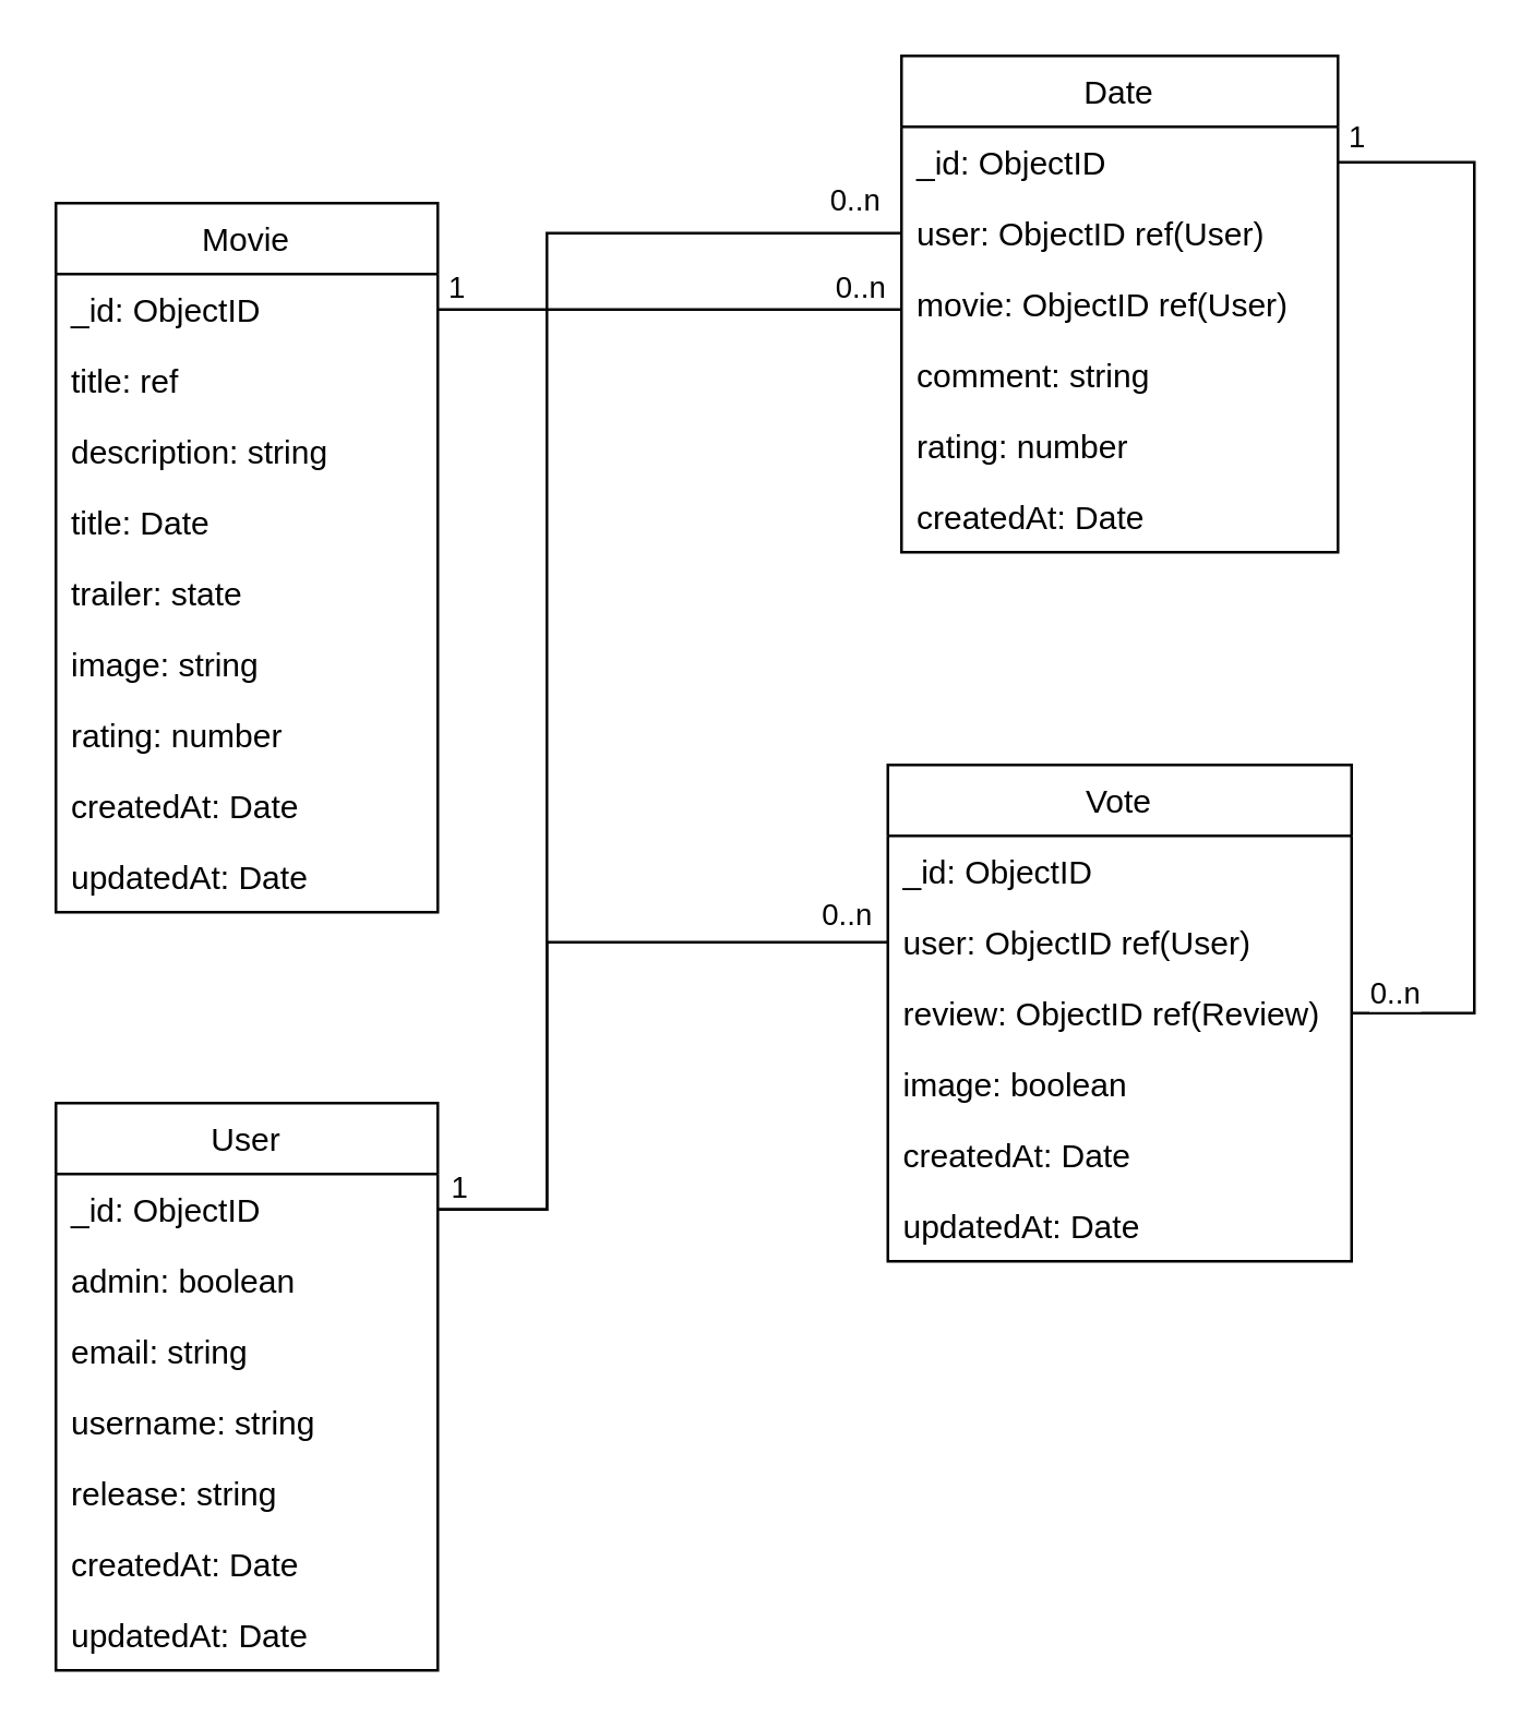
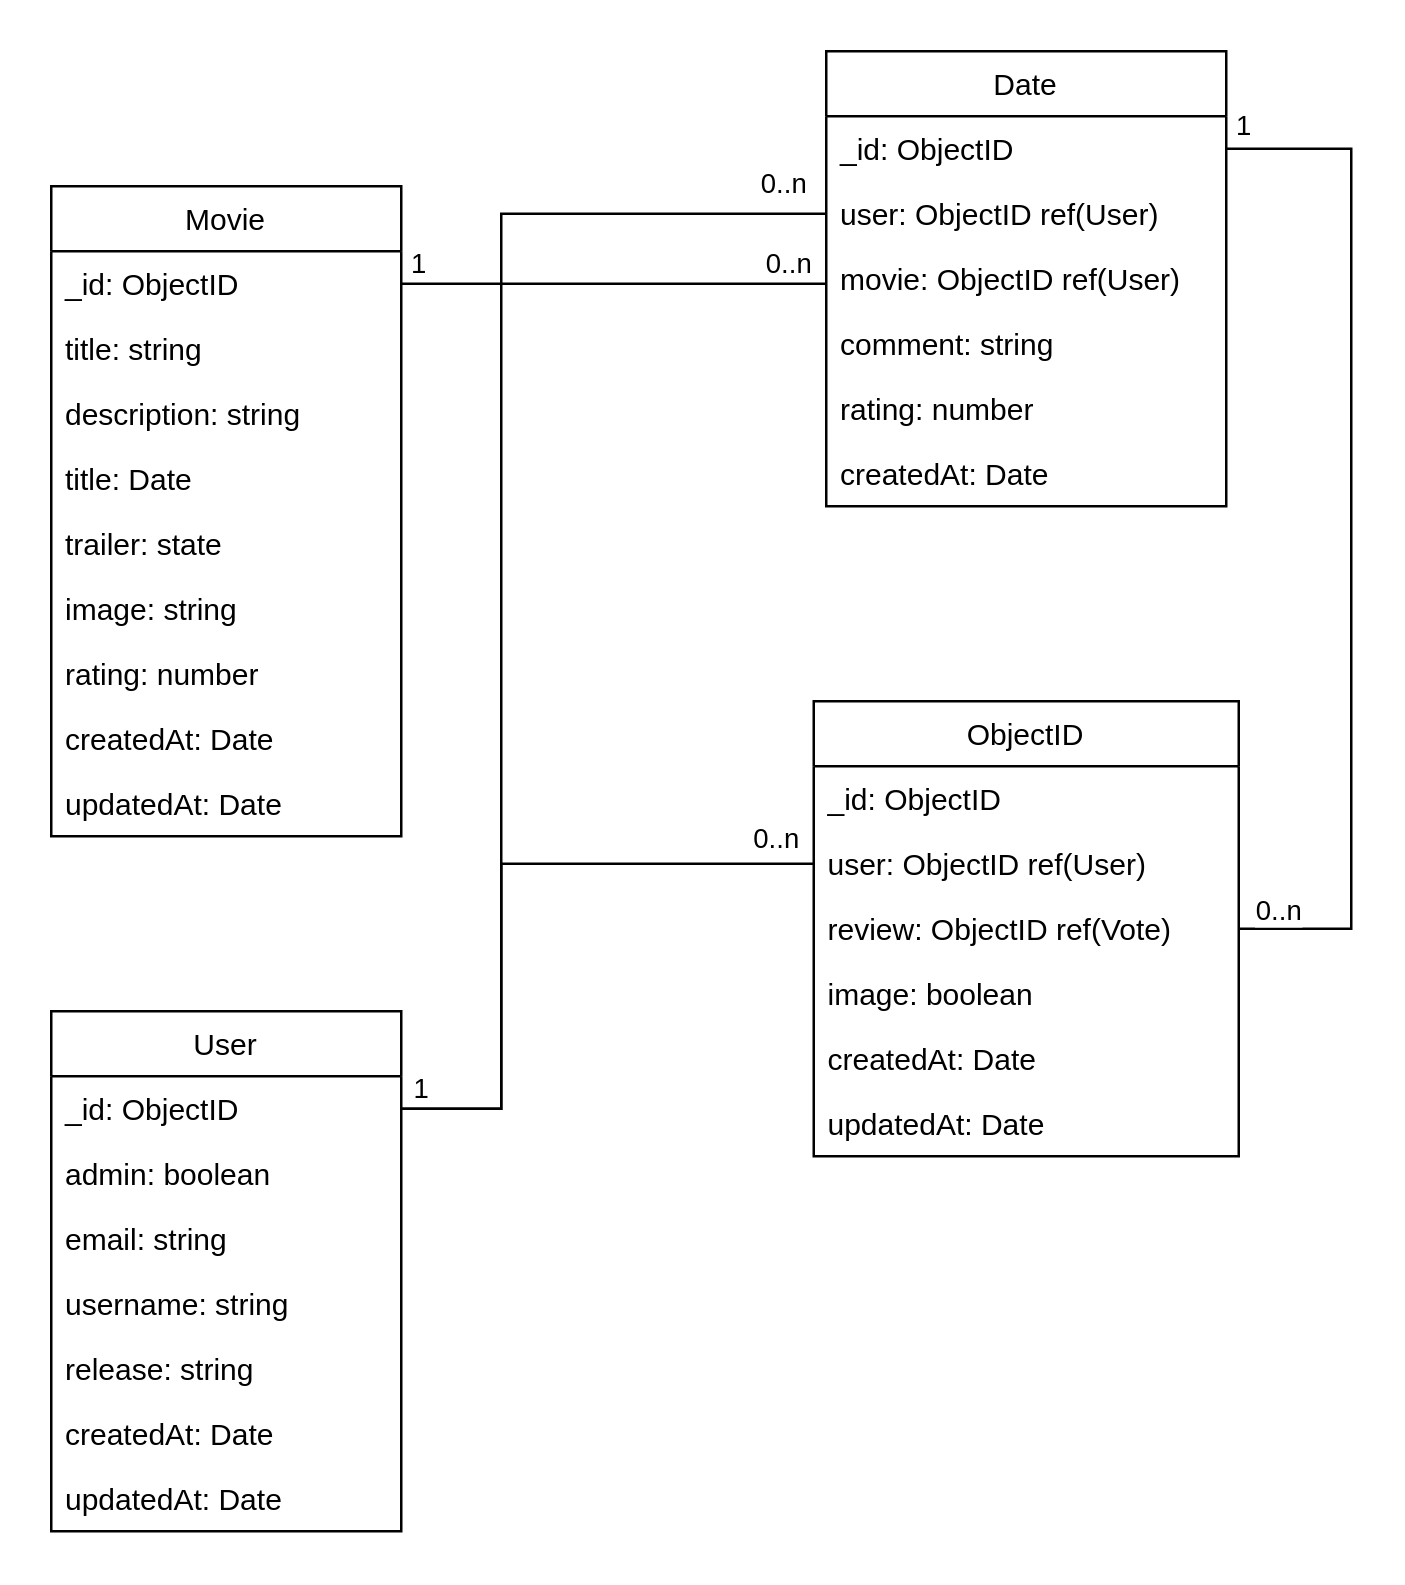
  <mxCell id="0" />
  <mxCell id="1" parent="0" />
  <mxCell id="2" value="Movie" style="swimlane;fontStyle=0;childLayout=stackLayout;horizontal=1;startSize=26;fillColor=none;horizontalStack=0;resizeParent=1;resizeParentMax=0;resizeLast=0;collapsible=1;marginBottom=0;" parent="1" vertex="1"><mxGeometry x="20" y="74" width="140" height="260" as="geometry" /></mxCell>
  <mxCell id="3" value="_id: ObjectID" style="text;strokeColor=none;fillColor=none;align=left;verticalAlign=top;spacingLeft=4;spacingRight=4;overflow=hidden;rotatable=0;points=[[0,0.5],[1,0.5]];portConstraint=eastwest;" parent="2" vertex="1"><mxGeometry y="26" width="140" height="26" as="geometry" /></mxCell>
- <mxCell id="4" value="title: ref" style="text;strokeColor=none;fillColor=none;align=left;verticalAlign=top;spacingLeft=4;spacingRight=4;overflow=hidden;rotatable=0;points=[[0,0.5],[1,0.5]];portConstraint=eastwest;" parent="2" vertex="1"><mxGeometry y="52" width="140" height="26" as="geometry" /></mxCell>
+ <mxCell id="4" value="title: string" style="text;strokeColor=none;fillColor=none;align=left;verticalAlign=top;spacingLeft=4;spacingRight=4;overflow=hidden;rotatable=0;points=[[0,0.5],[1,0.5]];portConstraint=eastwest;" parent="2" vertex="1"><mxGeometry y="52" width="140" height="26" as="geometry" /></mxCell>
  <mxCell id="5" value="description: string" style="text;strokeColor=none;fillColor=none;align=left;verticalAlign=top;spacingLeft=4;spacingRight=4;overflow=hidden;rotatable=0;points=[[0,0.5],[1,0.5]];portConstraint=eastwest;" vertex="1" parent="2"><mxGeometry y="78" width="140" height="26" as="geometry" /></mxCell>
  <mxCell id="6" value="title: Date" style="text;strokeColor=none;fillColor=none;align=left;verticalAlign=top;spacingLeft=4;spacingRight=4;overflow=hidden;rotatable=0;points=[[0,0.5],[1,0.5]];portConstraint=eastwest;" vertex="1" parent="2"><mxGeometry y="104" width="140" height="26" as="geometry" /></mxCell>
  <mxCell id="7" value="trailer: state" style="text;strokeColor=none;fillColor=none;align=left;verticalAlign=top;spacingLeft=4;spacingRight=4;overflow=hidden;rotatable=0;points=[[0,0.5],[1,0.5]];portConstraint=eastwest;" vertex="1" parent="2"><mxGeometry y="130" width="140" height="26" as="geometry" /></mxCell>
  <mxCell id="8" value="image: string" style="text;strokeColor=none;fillColor=none;align=left;verticalAlign=top;spacingLeft=4;spacingRight=4;overflow=hidden;rotatable=0;points=[[0,0.5],[1,0.5]];portConstraint=eastwest;" parent="2" vertex="1"><mxGeometry y="156" width="140" height="26" as="geometry" /></mxCell>
  <mxCell id="9" value="rating: number" style="text;strokeColor=none;fillColor=none;align=left;verticalAlign=top;spacingLeft=4;spacingRight=4;overflow=hidden;rotatable=0;points=[[0,0.5],[1,0.5]];portConstraint=eastwest;" vertex="1" parent="2"><mxGeometry y="182" width="140" height="26" as="geometry" /></mxCell>
  <mxCell id="10" value="createdAt: Date" style="text;strokeColor=none;fillColor=none;align=left;verticalAlign=top;spacingLeft=4;spacingRight=4;overflow=hidden;rotatable=0;points=[[0,0.5],[1,0.5]];portConstraint=eastwest;" vertex="1" parent="2"><mxGeometry y="208" width="140" height="26" as="geometry" /></mxCell>
  <mxCell id="11" value="updatedAt: Date" style="text;strokeColor=none;fillColor=none;align=left;verticalAlign=top;spacingLeft=4;spacingRight=4;overflow=hidden;rotatable=0;points=[[0,0.5],[1,0.5]];portConstraint=eastwest;" vertex="1" parent="2"><mxGeometry y="234" width="140" height="26" as="geometry" /></mxCell>
  <mxCell id="12" value="Date" style="swimlane;fontStyle=0;childLayout=stackLayout;horizontal=1;startSize=26;fillColor=none;horizontalStack=0;resizeParent=1;resizeParentMax=0;resizeLast=0;collapsible=1;marginBottom=0;" vertex="1" parent="1"><mxGeometry x="330" y="20" width="160" height="182" as="geometry" /></mxCell>
  <mxCell id="13" value="_id: ObjectID" style="text;strokeColor=none;fillColor=none;align=left;verticalAlign=top;spacingLeft=4;spacingRight=4;overflow=hidden;rotatable=0;points=[[0,0.5],[1,0.5]];portConstraint=eastwest;" vertex="1" parent="12"><mxGeometry y="26" width="160" height="26" as="geometry" /></mxCell>
  <mxCell id="14" value="user: ObjectID ref(User)" style="text;strokeColor=none;fillColor=none;align=left;verticalAlign=top;spacingLeft=4;spacingRight=4;overflow=hidden;rotatable=0;points=[[0,0.5],[1,0.5]];portConstraint=eastwest;" vertex="1" parent="12"><mxGeometry y="52" width="160" height="26" as="geometry" /></mxCell>
  <mxCell id="15" value="movie: ObjectID ref(User)" style="text;strokeColor=none;fillColor=none;align=left;verticalAlign=top;spacingLeft=4;spacingRight=4;overflow=hidden;rotatable=0;points=[[0,0.5],[1,0.5]];portConstraint=eastwest;" vertex="1" parent="12"><mxGeometry y="78" width="160" height="26" as="geometry" /></mxCell>
  <mxCell id="16" value="comment: string" style="text;strokeColor=none;fillColor=none;align=left;verticalAlign=top;spacingLeft=4;spacingRight=4;overflow=hidden;rotatable=0;points=[[0,0.5],[1,0.5]];portConstraint=eastwest;" vertex="1" parent="12"><mxGeometry y="104" width="160" height="26" as="geometry" /></mxCell>
  <mxCell id="17" value="rating: number" style="text;strokeColor=none;fillColor=none;align=left;verticalAlign=top;spacingLeft=4;spacingRight=4;overflow=hidden;rotatable=0;points=[[0,0.5],[1,0.5]];portConstraint=eastwest;" vertex="1" parent="12"><mxGeometry y="130" width="160" height="26" as="geometry" /></mxCell>
  <mxCell id="18" value="createdAt: Date" style="text;strokeColor=none;fillColor=none;align=left;verticalAlign=top;spacingLeft=4;spacingRight=4;overflow=hidden;rotatable=0;points=[[0,0.5],[1,0.5]];portConstraint=eastwest;" vertex="1" parent="12"><mxGeometry y="156" width="160" height="26" as="geometry" /></mxCell>
  <mxCell id="19" value="User" style="swimlane;fontStyle=0;childLayout=stackLayout;horizontal=1;startSize=26;fillColor=none;horizontalStack=0;resizeParent=1;resizeParentMax=0;resizeLast=0;collapsible=1;marginBottom=0;" vertex="1" parent="1"><mxGeometry x="20" y="404" width="140" height="208" as="geometry" /></mxCell>
  <mxCell id="20" value="_id: ObjectID" style="text;strokeColor=none;fillColor=none;align=left;verticalAlign=top;spacingLeft=4;spacingRight=4;overflow=hidden;rotatable=0;points=[[0,0.5],[1,0.5]];portConstraint=eastwest;" vertex="1" parent="19"><mxGeometry y="26" width="140" height="26" as="geometry" /></mxCell>
  <mxCell id="21" value="admin: boolean" style="text;strokeColor=none;fillColor=none;align=left;verticalAlign=top;spacingLeft=4;spacingRight=4;overflow=hidden;rotatable=0;points=[[0,0.5],[1,0.5]];portConstraint=eastwest;" vertex="1" parent="19"><mxGeometry y="52" width="140" height="26" as="geometry" /></mxCell>
  <mxCell id="22" value="email: string   " style="text;strokeColor=none;fillColor=none;align=left;verticalAlign=top;spacingLeft=4;spacingRight=4;overflow=hidden;rotatable=0;points=[[0,0.5],[1,0.5]];portConstraint=eastwest;" vertex="1" parent="19"><mxGeometry y="78" width="140" height="26" as="geometry" /></mxCell>
  <mxCell id="23" value="username: string" style="text;strokeColor=none;fillColor=none;align=left;verticalAlign=top;spacingLeft=4;spacingRight=4;overflow=hidden;rotatable=0;points=[[0,0.5],[1,0.5]];portConstraint=eastwest;" vertex="1" parent="19"><mxGeometry y="104" width="140" height="26" as="geometry" /></mxCell>
  <mxCell id="24" value="release: string" style="text;strokeColor=none;fillColor=none;align=left;verticalAlign=top;spacingLeft=4;spacingRight=4;overflow=hidden;rotatable=0;points=[[0,0.5],[1,0.5]];portConstraint=eastwest;" vertex="1" parent="19"><mxGeometry y="130" width="140" height="26" as="geometry" /></mxCell>
  <mxCell id="25" value="createdAt: Date" style="text;strokeColor=none;fillColor=none;align=left;verticalAlign=top;spacingLeft=4;spacingRight=4;overflow=hidden;rotatable=0;points=[[0,0.5],[1,0.5]];portConstraint=eastwest;" vertex="1" parent="19"><mxGeometry y="156" width="140" height="26" as="geometry" /></mxCell>
  <mxCell id="26" value="updatedAt: Date" style="text;strokeColor=none;fillColor=none;align=left;verticalAlign=top;spacingLeft=4;spacingRight=4;overflow=hidden;rotatable=0;points=[[0,0.5],[1,0.5]];portConstraint=eastwest;" vertex="1" parent="19"><mxGeometry y="182" width="140" height="26" as="geometry" /></mxCell>
- <mxCell id="27" value="Vote" style="swimlane;fontStyle=0;childLayout=stackLayout;horizontal=1;startSize=26;fillColor=none;horizontalStack=0;resizeParent=1;resizeParentMax=0;resizeLast=0;collapsible=1;marginBottom=0;" vertex="1" parent="1"><mxGeometry x="325" y="280" width="170" height="182" as="geometry" /></mxCell>
+ <mxCell id="27" value="ObjectID" style="swimlane;fontStyle=0;childLayout=stackLayout;horizontal=1;startSize=26;fillColor=none;horizontalStack=0;resizeParent=1;resizeParentMax=0;resizeLast=0;collapsible=1;marginBottom=0;" vertex="1" parent="1"><mxGeometry x="325" y="280" width="170" height="182" as="geometry" /></mxCell>
  <mxCell id="28" value="_id: ObjectID" style="text;strokeColor=none;fillColor=none;align=left;verticalAlign=top;spacingLeft=4;spacingRight=4;overflow=hidden;rotatable=0;points=[[0,0.5],[1,0.5]];portConstraint=eastwest;" vertex="1" parent="27"><mxGeometry y="26" width="170" height="26" as="geometry" /></mxCell>
  <mxCell id="29" value="user: ObjectID ref(User)" style="text;strokeColor=none;fillColor=none;align=left;verticalAlign=top;spacingLeft=4;spacingRight=4;overflow=hidden;rotatable=0;points=[[0,0.5],[1,0.5]];portConstraint=eastwest;" vertex="1" parent="27"><mxGeometry y="52" width="170" height="26" as="geometry" /></mxCell>
- <mxCell id="30" value="review: ObjectID ref(Review)" style="text;strokeColor=none;fillColor=none;align=left;verticalAlign=top;spacingLeft=4;spacingRight=4;overflow=hidden;rotatable=0;points=[[0,0.5],[1,0.5]];portConstraint=eastwest;" vertex="1" parent="27"><mxGeometry y="78" width="170" height="26" as="geometry" /></mxCell>
+ <mxCell id="30" value="review: ObjectID ref(Vote)" style="text;strokeColor=none;fillColor=none;align=left;verticalAlign=top;spacingLeft=4;spacingRight=4;overflow=hidden;rotatable=0;points=[[0,0.5],[1,0.5]];portConstraint=eastwest;" vertex="1" parent="27"><mxGeometry y="78" width="170" height="26" as="geometry" /></mxCell>
  <mxCell id="31" value="image: boolean" style="text;strokeColor=none;fillColor=none;align=left;verticalAlign=top;spacingLeft=4;spacingRight=4;overflow=hidden;rotatable=0;points=[[0,0.5],[1,0.5]];portConstraint=eastwest;" vertex="1" parent="27"><mxGeometry y="104" width="170" height="26" as="geometry" /></mxCell>
  <mxCell id="32" value="createdAt: Date" style="text;strokeColor=none;fillColor=none;align=left;verticalAlign=top;spacingLeft=4;spacingRight=4;overflow=hidden;rotatable=0;points=[[0,0.5],[1,0.5]];portConstraint=eastwest;" vertex="1" parent="27"><mxGeometry y="130" width="170" height="26" as="geometry" /></mxCell>
  <mxCell id="33" value="updatedAt: Date" style="text;strokeColor=none;fillColor=none;align=left;verticalAlign=top;spacingLeft=4;spacingRight=4;overflow=hidden;rotatable=0;points=[[0,0.5],[1,0.5]];portConstraint=eastwest;" vertex="1" parent="27"><mxGeometry y="156" width="170" height="26" as="geometry" /></mxCell>
  <mxCell id="34" style="edgeStyle=orthogonalEdgeStyle;rounded=0;html=1;endArrow=none;endFill=0;entryX=1;entryY=0.5;entryDx=0;entryDy=0;" edge="1" parent="1" source="14" target="20"><mxGeometry relative="1" as="geometry"><Array as="points"><mxPoint x="200" y="85" /><mxPoint x="200" y="443" /></Array><mxPoint x="30" y="334" as="targetPoint" /></mxGeometry></mxCell>
  <mxCell id="35" value="0..n" style="edgeLabel;html=1;align=center;verticalAlign=middle;resizable=0;points=[];" connectable="0" vertex="1" parent="34"><mxGeometry x="-0.933" y="-1" relative="1" as="geometry"><mxPoint y="-12" as="offset" /></mxGeometry></mxCell>
  <mxCell id="36" style="edgeStyle=orthogonalEdgeStyle;rounded=0;html=1;entryX=1;entryY=0.5;entryDx=0;entryDy=0;endArrow=none;endFill=0;" edge="1" parent="1" source="15" target="3"><mxGeometry relative="1" as="geometry"><Array as="points"><mxPoint x="170" y="113" /><mxPoint x="170" y="113" /></Array></mxGeometry></mxCell>
  <mxCell id="37" value="0..n" style="edgeLabel;html=1;align=center;verticalAlign=middle;resizable=0;points=[];" vertex="1" connectable="0" parent="36"><mxGeometry x="-0.833" y="-3" relative="1" as="geometry"><mxPoint x="-2" y="-6" as="offset" /></mxGeometry></mxCell>
  <mxCell id="38" value="1" style="edgeLabel;html=1;align=center;verticalAlign=middle;resizable=0;points=[];" connectable="0" vertex="1" parent="36"><mxGeometry x="0.896" y="-1" relative="1" as="geometry"><mxPoint x="-3" y="-8" as="offset" /></mxGeometry></mxCell>
  <mxCell id="39" style="edgeStyle=orthogonalEdgeStyle;rounded=0;html=1;entryX=1;entryY=0.5;entryDx=0;entryDy=0;endArrow=none;endFill=0;" edge="1" parent="1" source="29" target="20"><mxGeometry relative="1" as="geometry"><Array as="points"><mxPoint x="200" y="345" /><mxPoint x="200" y="443" /></Array></mxGeometry></mxCell>
  <mxCell id="40" value="0..n" style="edgeLabel;html=1;align=center;verticalAlign=middle;resizable=0;points=[];" vertex="1" connectable="0" parent="39"><mxGeometry x="-0.89" relative="1" as="geometry"><mxPoint x="-2" y="-11" as="offset" /></mxGeometry></mxCell>
  <mxCell id="41" value="1" style="edgeLabel;html=1;align=center;verticalAlign=middle;resizable=0;points=[];" vertex="1" connectable="0" parent="39"><mxGeometry x="0.844" y="-1" relative="1" as="geometry"><mxPoint x="-14" y="-8" as="offset" /></mxGeometry></mxCell>
  <mxCell id="42" style="edgeStyle=orthogonalEdgeStyle;rounded=0;html=1;entryX=1;entryY=0.5;entryDx=0;entryDy=0;endArrow=none;endFill=0;" edge="1" parent="1" source="30" target="13"><mxGeometry relative="1" as="geometry"><Array as="points"><mxPoint x="540" y="371" /><mxPoint x="540" y="59" /></Array></mxGeometry></mxCell>
  <mxCell id="43" value="0..n" style="edgeLabel;html=1;align=center;verticalAlign=middle;resizable=0;points=[];" vertex="1" connectable="0" parent="42"><mxGeometry x="-0.926" y="-1" relative="1" as="geometry"><mxPoint y="-9" as="offset" /></mxGeometry></mxCell>
  <mxCell id="44" value="1" style="edgeLabel;html=1;align=center;verticalAlign=middle;resizable=0;points=[];" connectable="0" vertex="1" parent="42"><mxGeometry x="0.931" relative="1" as="geometry"><mxPoint x="-8" y="-10" as="offset" /></mxGeometry></mxCell>
